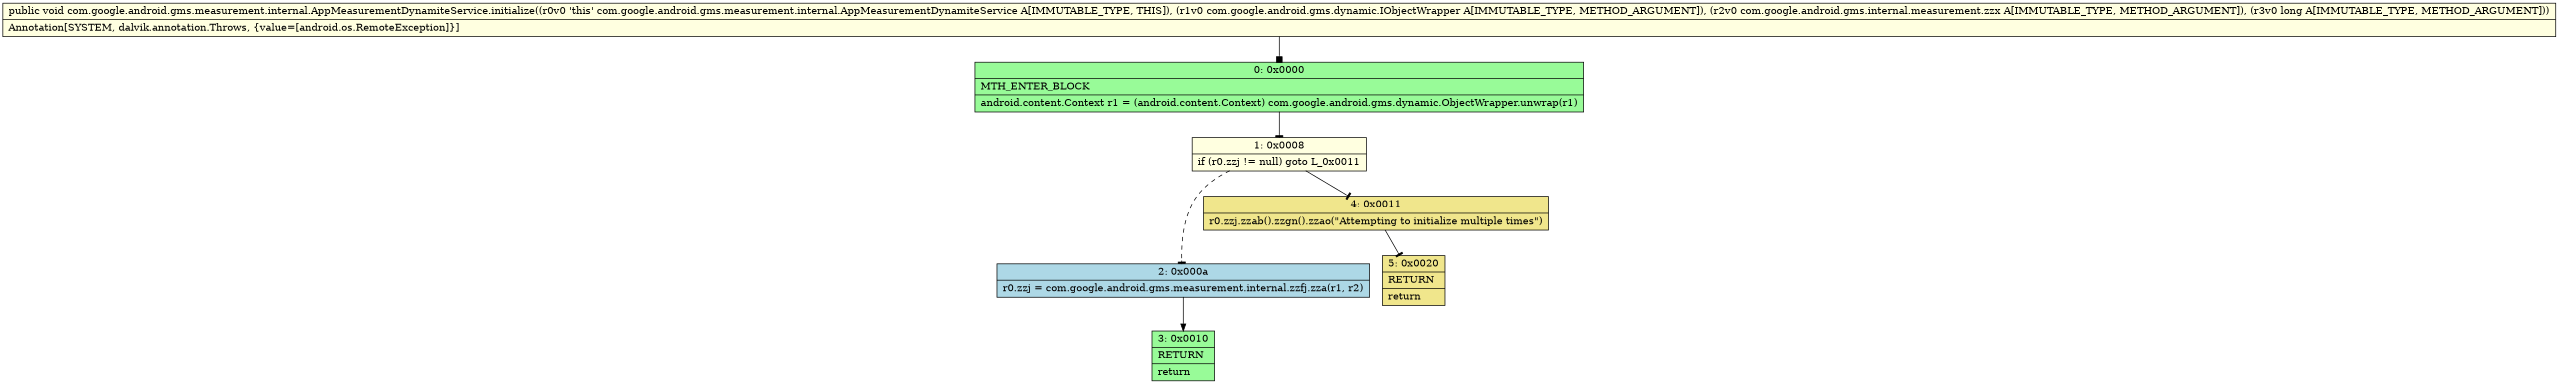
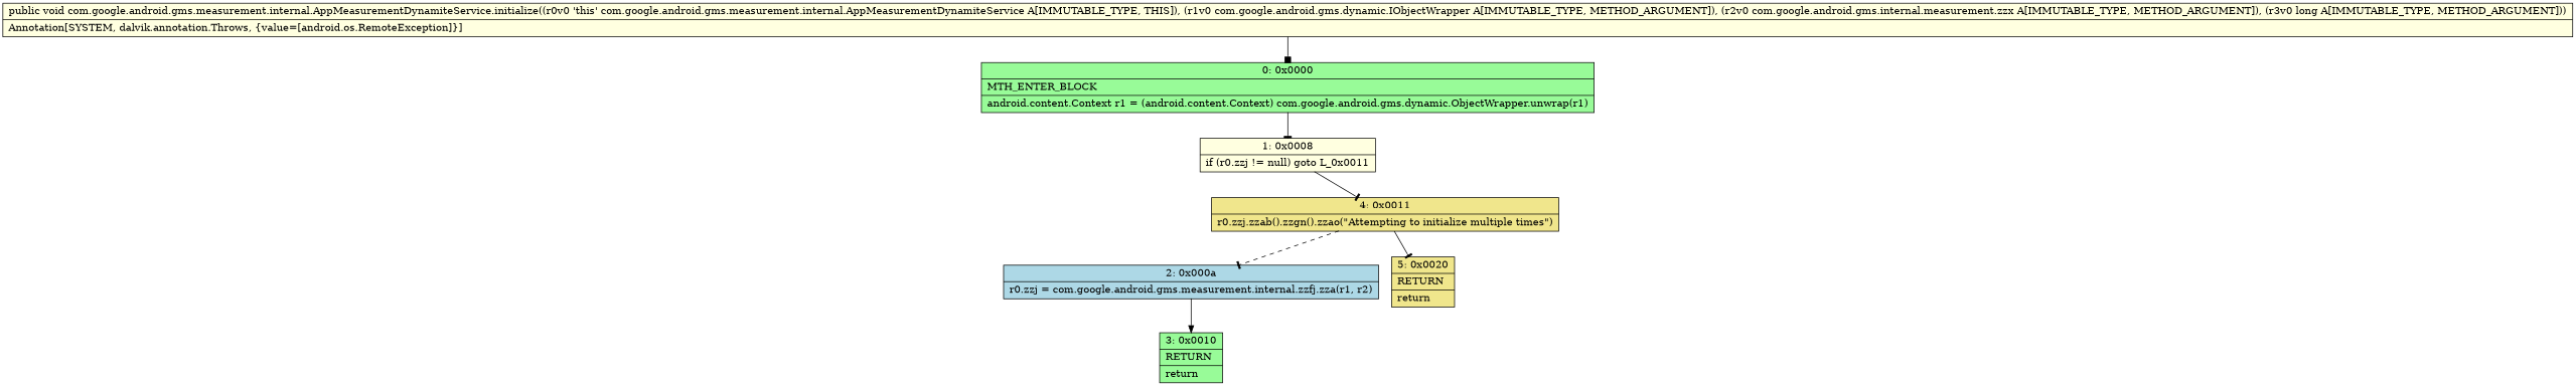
  digraph {
    node [fillcolor=palegreen shape=record style=filled]
    edge [arrowhead=tee]
    n1 [label="{0\:\ 0x0000|MTH_ENTER_BLOCK\l|android.content.Context r1 = (android.content.Context) com.google.android.gms.dynamic.ObjectWrapper.unwrap(r1)\l}"]
    n2 [fillcolor=lightyellow label="{1\:\ 0x0008|if (r0.zzj != null) goto L_0x0011\l}"]
    n3 [fillcolor=lightblue label="{2\:\ 0x000a|r0.zzj = com.google.android.gms.measurement.internal.zzfj.zza(r1, r2)\l}"]
    n4 [fillcolor=khaki label="{4\:\ 0x0011|r0.zzj.zzab().zzgn().zzao(\"Attempting to initialize multiple times\")\l}"]
    n5 [label="{3\:\ 0x0010|RETURN\l|return\l}"]
    n6 [fillcolor=khaki label="{5\:\ 0x0020|RETURN\l|return\l}"]
    n7 [fillcolor=lightyellow label="{public void com.google.android.gms.measurement.internal.AppMeasurementDynamiteService.initialize((r0v0 'this' com.google.android.gms.measurement.internal.AppMeasurementDynamiteService A[IMMUTABLE_TYPE, THIS]), (r1v0 com.google.android.gms.dynamic.IObjectWrapper A[IMMUTABLE_TYPE, METHOD_ARGUMENT]), (r2v0 com.google.android.gms.internal.measurement.zzx A[IMMUTABLE_TYPE, METHOD_ARGUMENT]), (r3v0 long A[IMMUTABLE_TYPE, METHOD_ARGUMENT]))  | Annotation[SYSTEM, dalvik.annotation.Throws, \{value=[android.os.RemoteException]\}]\l}"]
    n1 -> n2
-   n2 -> n3 [style=dashed]
+   n4 -> n3 [style=dashed]
    n2 -> n4
    n3 -> n5 [arrowhead=normal]
    n4 -> n6
    n7 -> n1 [arrowhead=box]
  }
